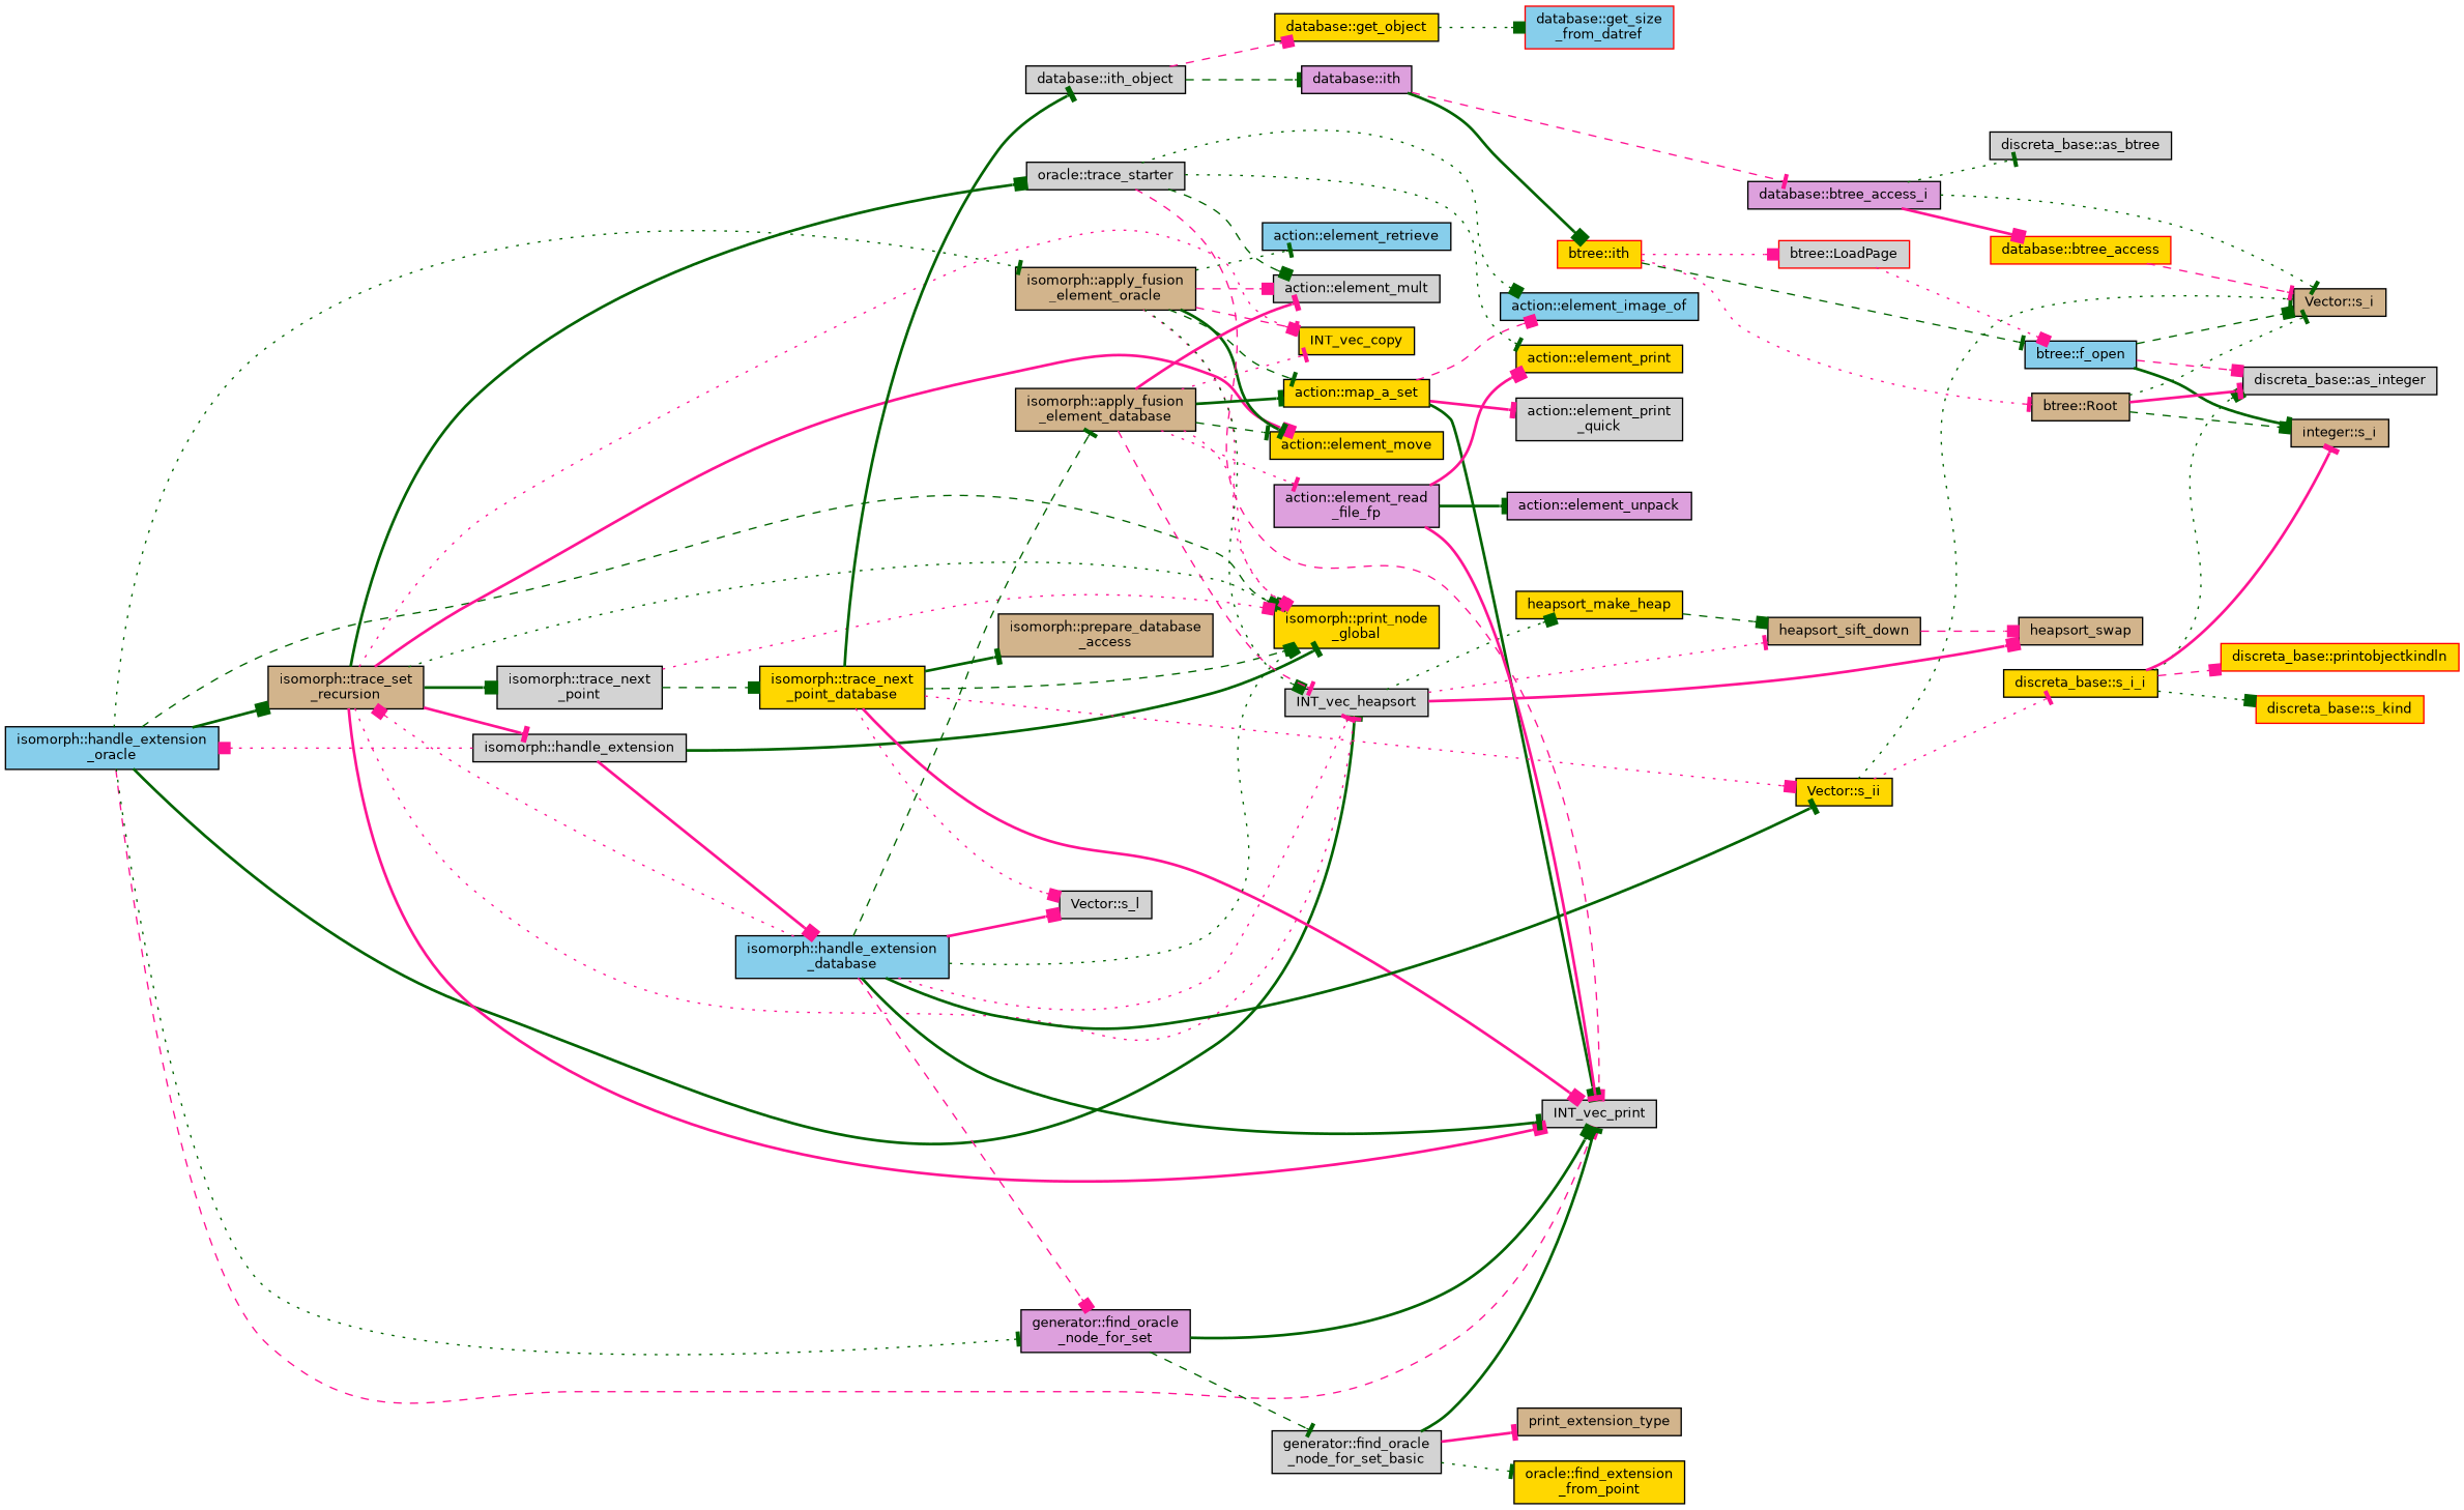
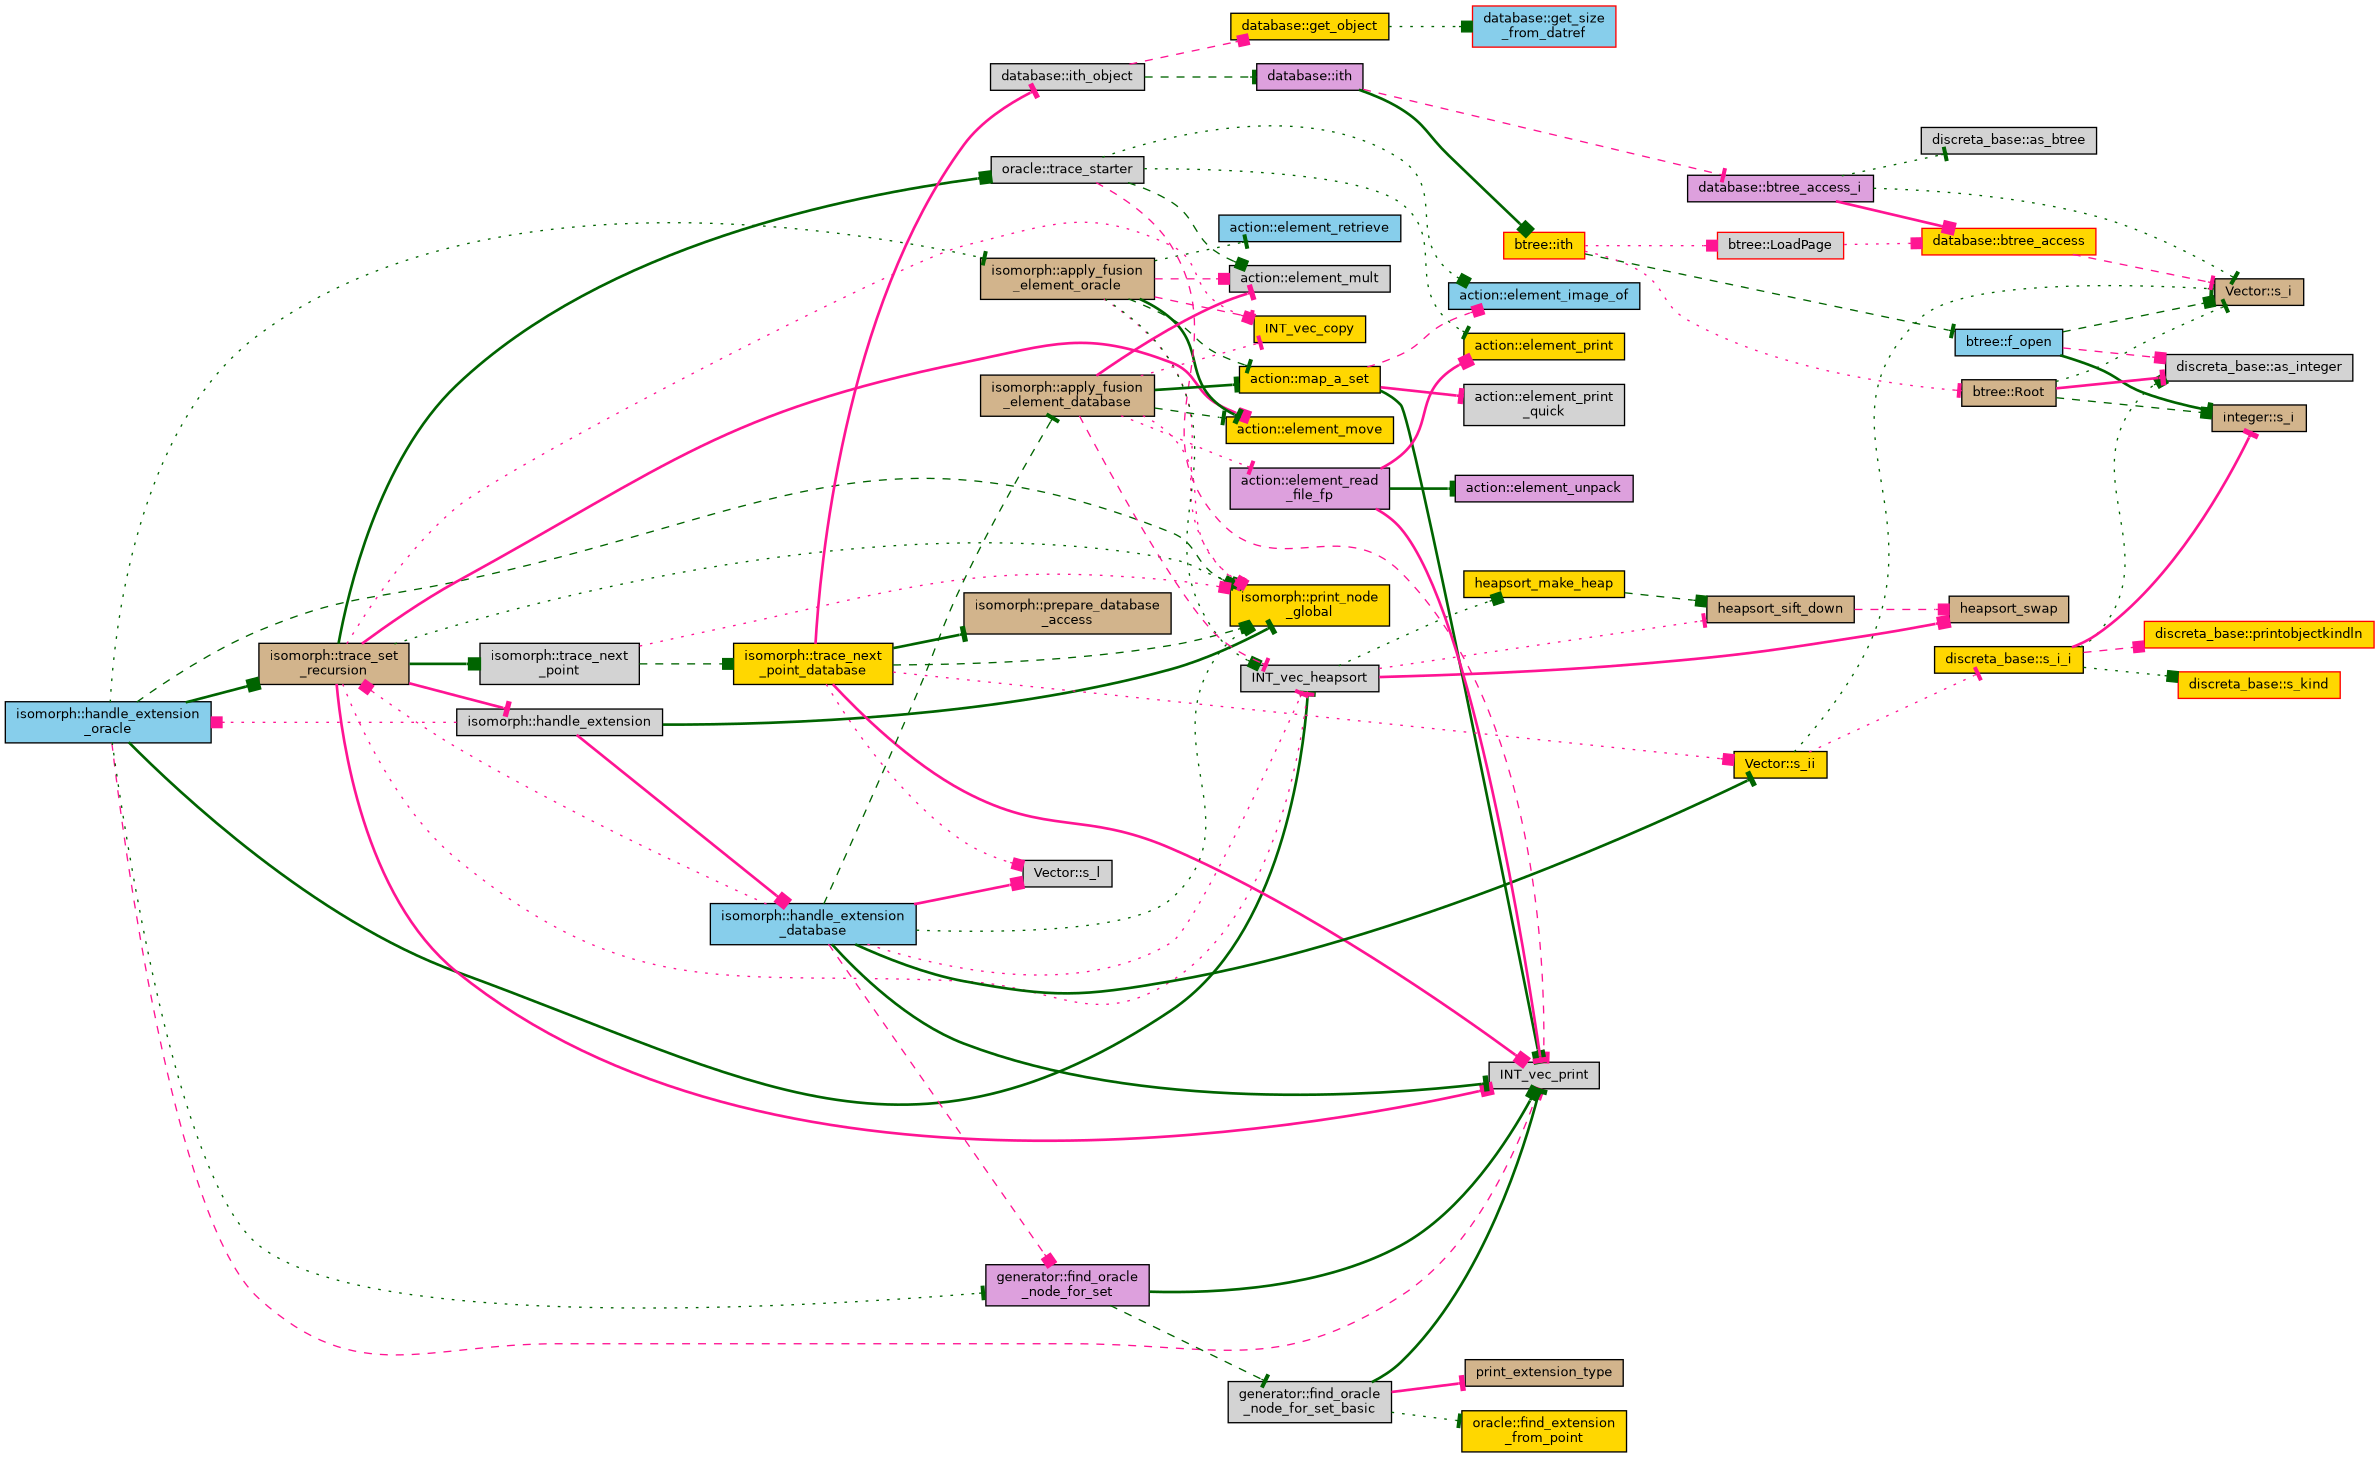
  digraph {
    rankdir=LR
    node [color=black fillcolor=gold fontname=Helvetica fontsize=10 shape=record style=filled]
    edge [arrowhead=box color=darkgreen fontname=Helvetica fontsize=10 labelfontname=Helvetica labelfontsize=10 style=dotted]
    n1 [fillcolor=skyblue fontcolor=black height=0.2 label="isomorph::handle_extension\l_oracle" width=0.4]
    n2 [height=0.2 label="isomorph::print_node\l_global" width=0.4]
    n3 [fillcolor=tan height=0.2 label="isomorph::trace_set\l_recursion" width=0.4]
    n4 [fillcolor=lightgrey height=0.2 label=INT_vec_print width=0.4]
    n5 [fillcolor=lightgrey height=0.2 label=INT_vec_heapsort width=0.4]
    n6 [fillcolor=plum height=0.2 label="generator::find_oracle\l_node_for_set" width=0.4]
    n7 [fillcolor=tan height=0.2 label="isomorph::apply_fusion\l_element_oracle" width=0.4]
    n8 [fillcolor=lightgrey height=0.2 label="oracle::trace_starter" width=0.4]
    n9 [height=0.2 label=INT_vec_copy width=0.4]
    n10 [height=0.2 label="action::element_move" width=0.4]
    n11 [fillcolor=lightgrey height=0.2 label="isomorph::trace_next\l_point" width=0.4]
    n12 [fillcolor=lightgrey height=0.2 label="isomorph::handle_extension" width=0.4]
    n13 [height=0.2 label=heapsort_make_heap width=0.4]
    n14 [fillcolor=tan height=0.2 label=heapsort_sift_down width=0.4]
    n15 [fillcolor=tan height=0.2 label=heapsort_swap width=0.4]
    n16 [fillcolor=lightgrey height=0.2 label="generator::find_oracle\l_node_for_set_basic" width=0.4]
    n17 [fillcolor=lightgrey height=0.2 label="action::element_mult" width=0.4]
    n18 [height=0.2 label="action::map_a_set" width=0.4]
    n19 [fillcolor=skyblue height=0.2 label="action::element_retrieve" width=0.4]
    n20 [height=0.2 label="action::element_print" width=0.4]
    n21 [fillcolor=skyblue height=0.2 label="action::element_image_of" width=0.4]
    n22 [height=0.2 label="isomorph::trace_next\l_point_database" width=0.4]
    n23 [fillcolor=skyblue height=0.2 label="isomorph::handle_extension\l_database" width=0.4]
    n24 [fillcolor=tan height=0.2 label="isomorph::prepare_database\l_access" width=0.4]
    n25 [fillcolor=lightgrey height=0.2 label="database::ith_object" width=0.4]
    n26 [height=0.2 label="Vector::s_ii" width=0.4]
    n27 [fillcolor=lightgrey height=0.2 label="Vector::s_l" width=0.4]
    n28 [fillcolor=plum height=0.2 label="database::ith" width=0.4]
    n29 [height=0.2 label="database::get_object" width=0.4]
    n30 [fillcolor=tan height=0.2 label="Vector::s_i" width=0.4]
    n31 [height=0.2 label="discreta_base::s_i_i" width=0.4]
    n32 [fillcolor=plum height=0.2 label="database::btree_access_i" width=0.4]
    n33 [color=red height=0.2 label="btree::ith" width=0.4]
    n34 [color=red fillcolor=skyblue height=0.2 label="database::get_size\l_from_datref" width=0.4]
    n35 [color=red height=0.2 label="database::btree_access" width=0.4]
    n36 [fillcolor=lightgrey height=0.2 label="discreta_base::as_btree" width=0.4]
    n37 [fillcolor=skyblue height=0.2 label="btree::f_open" width=0.4]
    n38 [fillcolor=tan height=0.2 label="btree::Root" width=0.4]
    n39 [color=red fillcolor=lightgrey height=0.2 label="btree::LoadPage" width=0.4]
    n40 [fillcolor=lightgrey height=0.2 label="discreta_base::as_integer" width=0.4]
    n41 [fillcolor=tan height=0.2 label="integer::s_i" width=0.4]
    n42 [color=red height=0.2 label="discreta_base::s_kind" width=0.4]
    n43 [color=red height=0.2 label="discreta_base::printobjectkindln" width=0.4]
    n44 [fillcolor=tan height=0.2 label="isomorph::apply_fusion\l_element_database" width=0.4]
    n45 [fillcolor=plum height=0.2 label="action::element_read\l_file_fp" width=0.4]
    n46 [fillcolor=plum height=0.2 label="action::element_unpack" width=0.4]
    n47 [fillcolor=lightgrey height=0.2 label="action::element_print\l_quick" width=0.4]
    n48 [height=0.2 label="oracle::find_extension\l_from_point" width=0.4]
    n49 [fillcolor=tan height=0.2 label=print_extension_type width=0.4]
    n1 -> n2 [style=dashed]
    n1 -> n3 [style=bold]
    n1 -> n4 [color=deeppink style=dashed]
    n1 -> n5 [arrowhead=tee style=bold]
    n1 -> n6 [arrowhead=tee]
    n1 -> n7 [arrowhead=tee]
    n3 -> n2
    n3 -> n4 [color=deeppink style=bold]
    n3 -> n5 [arrowhead=tee color=deeppink]
    n3 -> n8 [style=bold]
    n3 -> n9 [color=deeppink]
    n3 -> n10 [color=deeppink style=bold]
    n3 -> n11 [style=bold]
    n3 -> n12 [arrowhead=tee color=deeppink style=bold]
    n5 -> n13
    n5 -> n14 [arrowhead=tee color=deeppink]
    n5 -> n15 [color=deeppink style=bold]
    n6 -> n4 [style=bold]
    n6 -> n16 [arrowhead=tee style=dashed]
    n7 -> n2 [arrowhead=tee color=deeppink]
    n7 -> n5
    n7 -> n9 [arrowhead=tee color=deeppink style=dashed]
    n7 -> n10 [arrowhead=tee style=bold]
    n7 -> n17 [color=deeppink style=dashed]
    n7 -> n18 [arrowhead=tee style=dashed]
    n7 -> n19 [arrowhead=tee]
    n8 -> n4 [color=deeppink style=dashed]
    n8 -> n17 [style=dashed]
    n8 -> n20 [arrowhead=tee]
    n8 -> n21
    n11 -> n2 [color=deeppink]
    n11 -> n22 [style=dashed]
    n12 -> n1 [color=deeppink]
    n12 -> n2 [arrowhead=tee style=bold]
    n12 -> n23 [color=deeppink style=bold]
    n13 -> n14 [style=dashed]
    n14 -> n15 [color=deeppink style=dashed]
    n16 -> n4 [arrowhead=tee style=bold]
    n16 -> n48 [arrowhead=tee]
    n16 -> n49 [arrowhead=tee color=deeppink style=bold]
    n18 -> n4 [style=bold]
    n18 -> n21 [color=deeppink style=dashed]
    n18 -> n47 [arrowhead=tee color=deeppink style=bold]
    n22 -> n2 [style=dashed]
    n22 -> n4 [color=deeppink style=bold]
    n22 -> n24 [arrowhead=tee style=bold]
-   n22 -> n25 [arrowhead=tee style=bold]
+   n22 -> n25 [arrowhead=tee color=deeppink style=bold]
    n22 -> n26 [color=deeppink]
    n22 -> n27 [color=deeppink]
    n23 -> n2
    n23 -> n3 [color=deeppink]
    n23 -> n4 [arrowhead=tee style=bold]
    n23 -> n5 [arrowhead=tee color=deeppink]
    n23 -> n6 [color=deeppink style=dashed]
    n23 -> n26 [arrowhead=tee style=bold]
    n23 -> n27 [color=deeppink style=bold]
    n23 -> n44 [arrowhead=tee style=dashed]
    n25 -> n28 [arrowhead=tee style=dashed]
    n25 -> n29 [color=deeppink style=dashed]
    n26 -> n30 [arrowhead=tee]
    n26 -> n31 [arrowhead=tee color=deeppink]
    n28 -> n32 [arrowhead=tee color=deeppink style=dashed]
    n28 -> n33 [style=bold]
    n29 -> n34
    n31 -> n40
    n31 -> n41 [arrowhead=tee color=deeppink style=bold]
    n31 -> n42
    n31 -> n43 [color=deeppink style=dashed]
    n32 -> n30 [arrowhead=tee]
    n32 -> n35 [color=deeppink style=bold]
    n32 -> n36 [arrowhead=tee]
    n33 -> n37 [arrowhead=tee style=dashed]
    n33 -> n38 [arrowhead=tee color=deeppink]
    n33 -> n39 [color=deeppink]
    n35 -> n30 [arrowhead=tee color=deeppink style=dashed]
    n37 -> n30 [style=dashed]
    n37 -> n40 [color=deeppink style=dashed]
    n37 -> n41 [arrowhead=tee style=bold]
    n38 -> n30 [arrowhead=tee]
    n38 -> n40 [arrowhead=tee color=deeppink style=bold]
    n38 -> n41 [style=dashed]
-   n39 -> n37 [color=deeppink]
+   n39 -> n35 [color=deeppink]
    n44 -> n2 [color=deeppink]
    n44 -> n5 [arrowhead=tee color=deeppink style=dashed]
    n44 -> n9 [arrowhead=tee color=deeppink]
    n44 -> n10 [arrowhead=tee style=dashed]
    n44 -> n17 [arrowhead=tee color=deeppink style=bold]
    n44 -> n18 [arrowhead=tee style=bold]
    n44 -> n45 [arrowhead=tee color=deeppink]
    n45 -> n4 [arrowhead=tee color=deeppink style=bold]
    n45 -> n20 [color=deeppink style=bold]
    n45 -> n46 [arrowhead=tee style=bold]
  }
